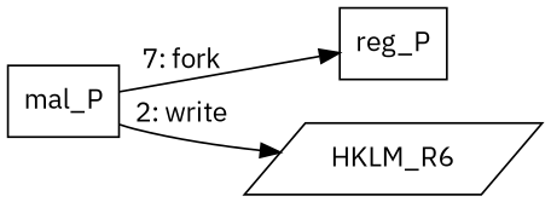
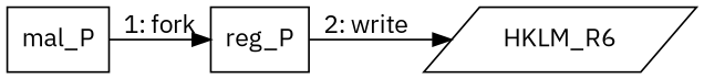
  digraph {
    engine=neato
    fixedsize=false
    fontname="IBM Plex Sans"
    fontsize=10
    nodesep=0.3
    rankdir=LR
    ranksep=0
    splines=true
    node [fontname="IBM Plex Sans" node_type=Process shape=box]
    edge [fontname="IBM Plex Sans"]
    mal_P
    reg_P
    n3 [label=HKLM_R6 node_type=Registry shape=parallelogram]
-   mal_P -> reg_P [label="7: fork"]
-   mal_P -> n3 [label="2: write"]
+   mal_P -> reg_P [label="1: fork"]
+   reg_P -> n3 [label="2: write"]
  }
